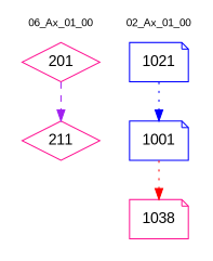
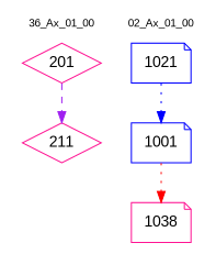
  digraph {
    fontname="Liberation Sans"
    node [color=deeppink fontname="Liberation Sans" shape=note]
    edge [fontname="Liberation Sans" style=dotted]
    n1 [label=201 shape=diamond]
    n2 [label=211 shape=diamond]
    n3 [color=blue label=1021]
    n4 [color=blue label=1001]
    n5 [label=1038]
    subgraph cluster_1 {
      color=white
      fontsize=10
-     label="06_Ax_01_00"
+     label="36_Ax_01_00"
      n1
      n2
    }
    subgraph cluster_2 {
      color=white
      fontsize=10
      label="02_Ax_01_00"
      n3
      n4
      n5
    }
    n1 -> n2 [color=purple style=dashed]
    n3 -> n4 [color=blue]
    n4 -> n5 [color=red]
  }
